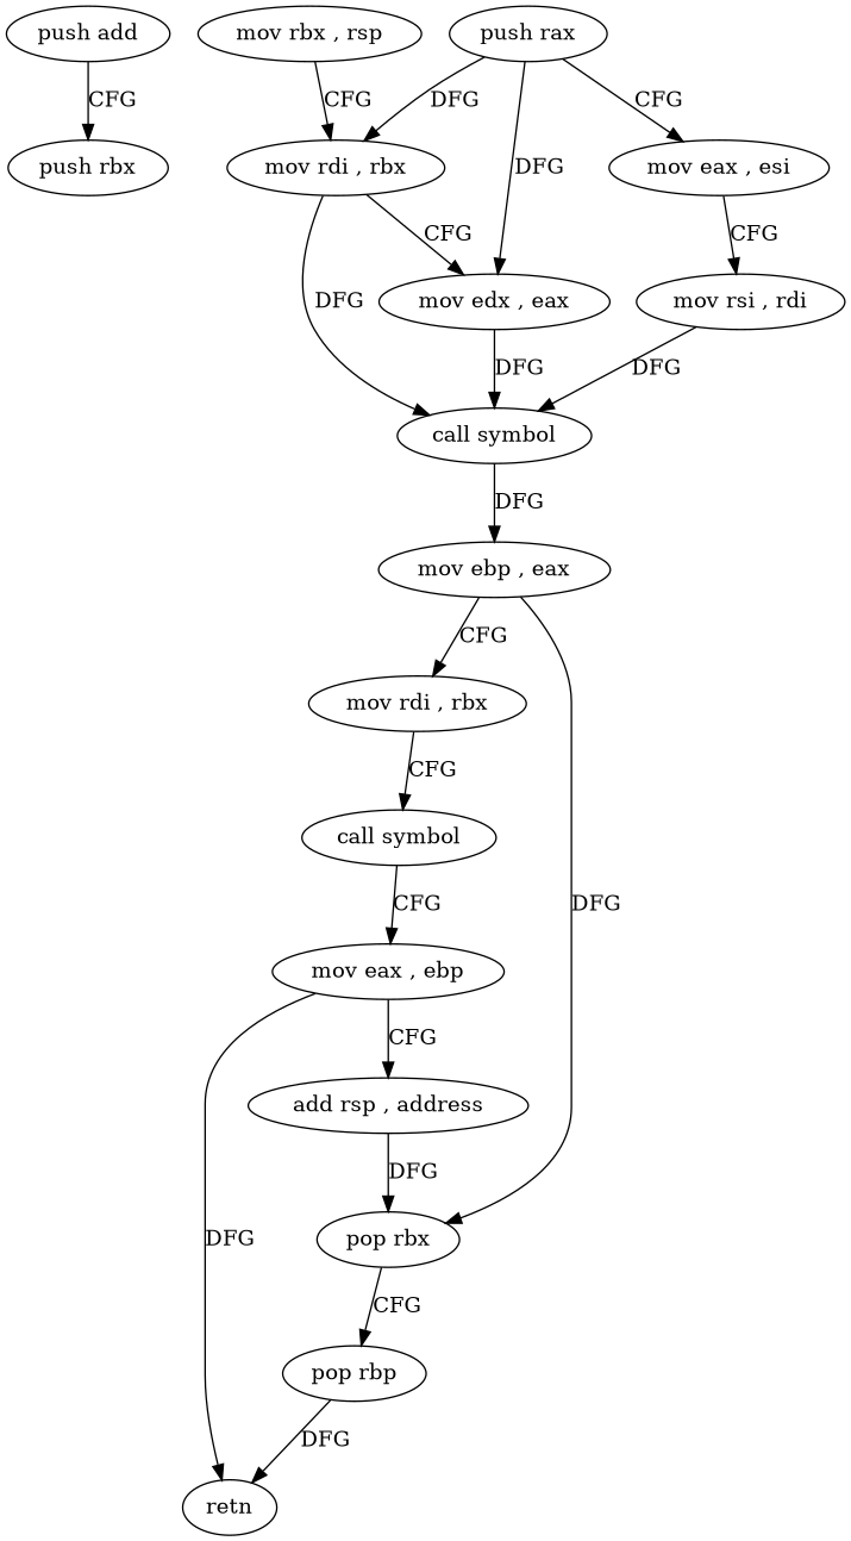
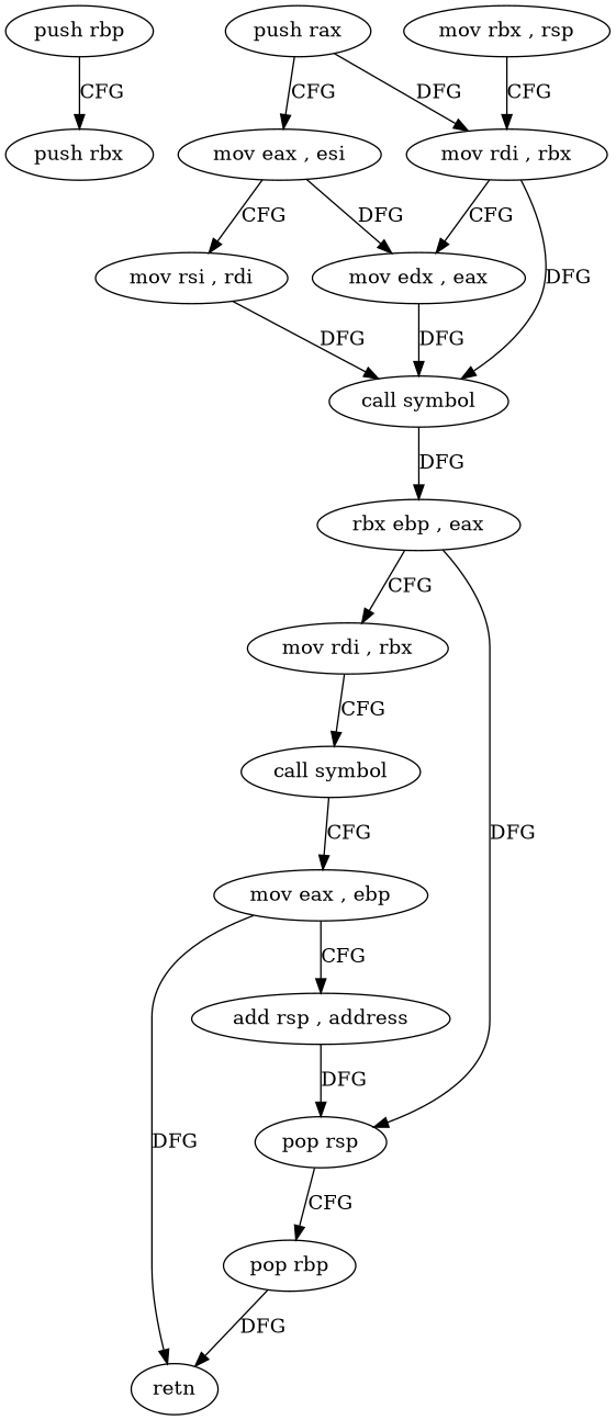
  digraph {
-   n1 [label="push add"]
+   n1 [label="push rbp"]
    n2 [label="push rbx"]
    n3 [label="push rax"]
    n4 [label="mov eax , esi"]
    n5 [label="mov rdi , rbx"]
    n6 [label="mov rsi , rdi"]
    n7 [label="mov edx , eax"]
    n8 [label="call symbol"]
-   n9 [label="mov ebp , eax"]
+   n9 [label="rbx ebp , eax"]
    n10 [label="mov rbx , rsp"]
    n11 [label="mov rdi , rbx"]
-   n12 [label="pop rbx"]
+   n12 [label="pop rsp"]
    n13 [label="call symbol"]
    n14 [label="mov eax , ebp"]
    n15 [label="add rsp , address"]
    n16 [label=retn]
    n17 [label="pop rbp"]
    n1 -> n2 [label=CFG]
    n3 -> n4 [label=CFG]
    n3 -> n5 [label=DFG]
    n4 -> n6 [label=CFG]
-   n3 -> n7 [label=DFG]
+   n4 -> n7 [label=DFG]
    n5 -> n7 [label=CFG]
    n5 -> n8 [label=DFG]
    n6 -> n8 [label=DFG]
    n7 -> n8 [label=DFG]
    n8 -> n9 [label=DFG]
    n9 -> n11 [label=CFG]
    n9 -> n12 [label=DFG]
    n10 -> n5 [label=CFG]
    n11 -> n13 [label=CFG]
    n12 -> n17 [label=CFG]
    n13 -> n14 [label=CFG]
    n14 -> n15 [label=CFG]
    n14 -> n16 [label=DFG]
    n15 -> n12 [label=DFG]
    n17 -> n16 [label=DFG]
  }
